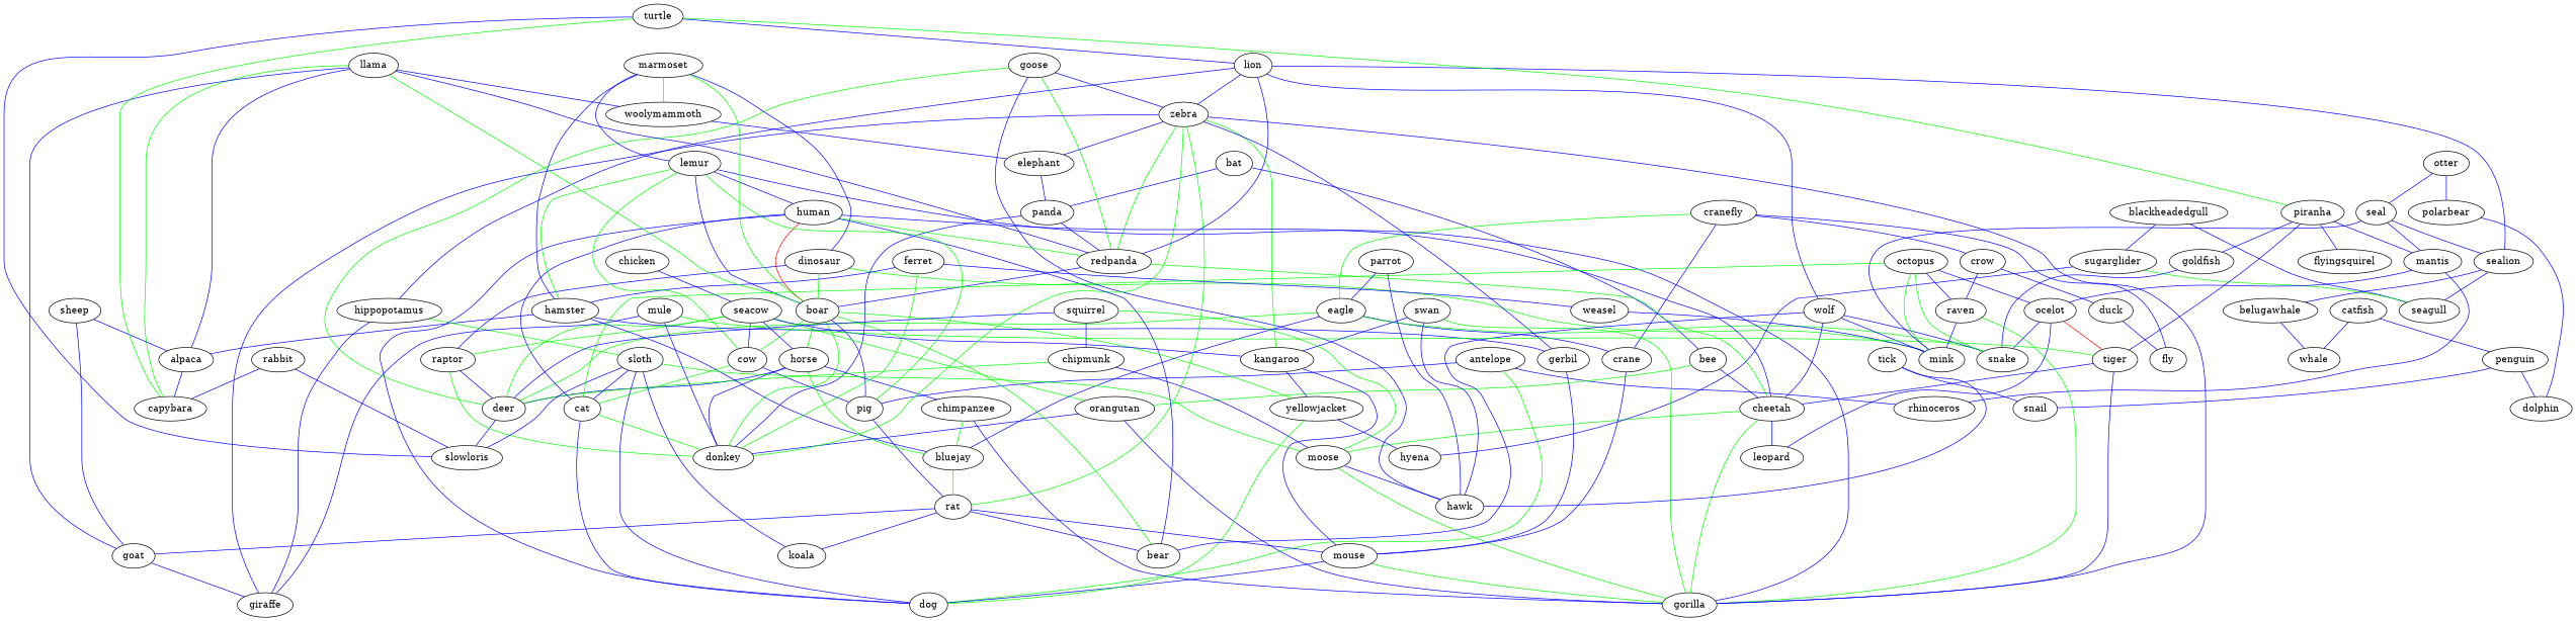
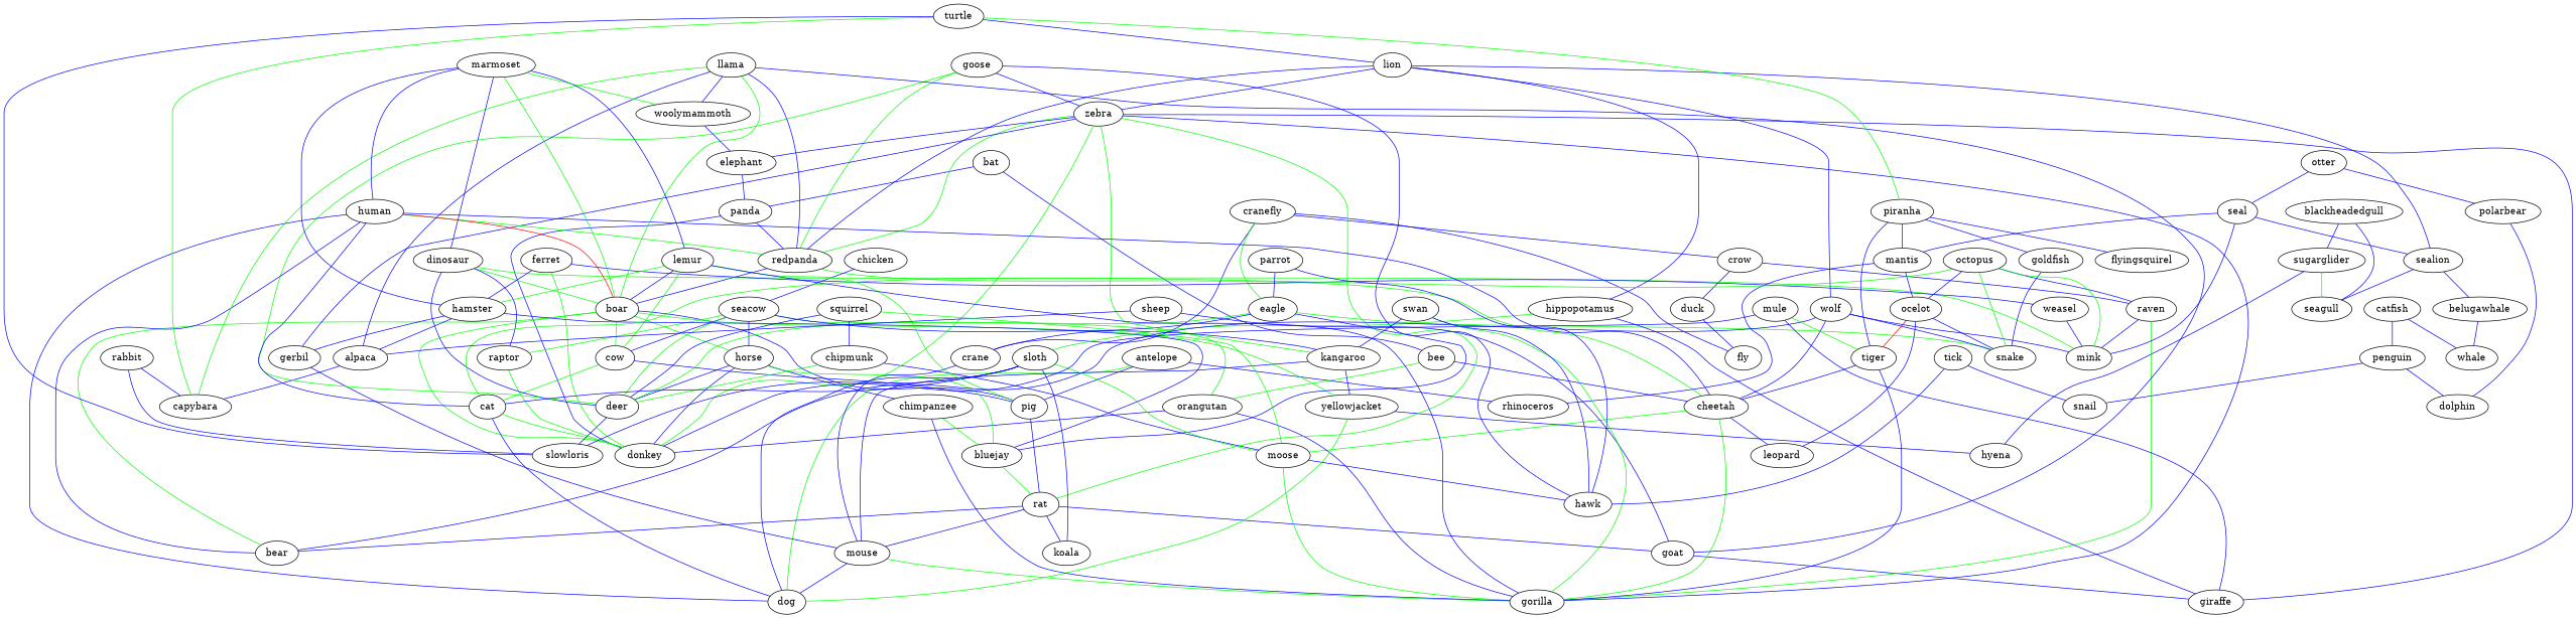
  strict graph {
    edge [color=blue weight=1]
    alpaca
    capybara
    antelope
    pig
    rhinoceros
    dog
    rat
    bear
    mouse
    goat
    koala
    bat
    bee
    panda
    cheetah
    orangutan
    donkey
    redpanda
    leopard
    gorilla
    moose
    boar
    hawk
    belugawhale
    whale
    blackheadedgull
    seagull
    sugarglider
    hyena
    cow
    horse
    yellowjacket
    cat
    deer
    chimpanzee
    bluejay
    catfish
    penguin
    dolphin
    snail
    chicken
    seacow
    raptor
    kangaroo
    slowloris
    chipmunk
    crane
    cranefly
    crow
    fly
    eagle
    duck
    raven
    snake
    mink
    dinosaur
    ferret
    hamster
    weasel
    gerbil
    giraffe
    goldfish
    goose
    zebra
    elephant
    hippopotamus
    sloth
    human
    lemur
    lion
    sealion
    wolf
    llama
    woolymammoth
    mantis
    ocelot
    tiger
    marmoset
    mule
    octopus
    otter
    polarbear
    seal
    parrot
    piranha
    flyingsquirel
    rabbit
    sheep
    squirrel
    swan
    tick
    turtle
    alpaca -- capybara
    antelope -- pig
    antelope -- rhinoceros
    antelope -- dog [color=green]
    pig -- rat
    rat -- bear
    rat -- mouse
    rat -- goat
    rat -- koala
    mouse -- dog
    mouse -- gorilla [color=green]
    goat -- giraffe
    bat -- bee
    bat -- panda
    bee -- cheetah
    bee -- orangutan [color=green]
    panda -- donkey
    panda -- redpanda
    cheetah -- leopard
    cheetah -- gorilla [color=green]
    cheetah -- moose [color=green]
    orangutan -- donkey
    orangutan -- gorilla
    redpanda -- cheetah [color=green]
    redpanda -- boar
    moose -- gorilla [color=green]
    moose -- hawk
    boar -- pig
    boar -- bear [color=green]
    boar -- donkey [color=green]
    boar -- cow [color=green]
    boar -- horse [color=green]
    boar -- yellowjacket [color=green]
    belugawhale -- whale
    blackheadedgull -- seagull
    blackheadedgull -- sugarglider
    sugarglider -- seagull [color=green]
    sugarglider -- hyena
    cow -- pig
    cow -- cat [color=green]
    horse -- donkey
    horse -- deer
    horse -- chimpanzee
    horse -- bluejay [color=green]
    yellowjacket -- dog [color=green]
    yellowjacket -- hyena
    cat -- dog
    cat -- donkey [color=green]
    deer -- slowloris
    chimpanzee -- gorilla
    chimpanzee -- bluejay [color=green]
    bluejay -- rat [color=green]
    catfish -- whale
    catfish -- penguin
    penguin -- dolphin
    penguin -- snail
    chicken -- seacow
    seacow -- orangutan [color=green]
    seacow -- cow
    seacow -- horse
    seacow -- deer [color=green]
    seacow -- raptor [color=green]
    seacow -- kangaroo
    raptor -- donkey [color=green]
-   raptor -- deer
+   dinosaur -- deer
    kangaroo -- mouse
    kangaroo -- yellowjacket
    chipmunk -- moose
    chipmunk -- deer [color=green]
    crane -- mouse
    cranefly -- crane
    cranefly -- crow
    cranefly -- fly
    cranefly -- eagle [color=green]
    crow -- duck
    crow -- raven
    eagle -- deer [color=green]
    eagle -- bluejay
    eagle -- crane
    eagle -- snake [color=green]
    duck -- fly
    raven -- gorilla [color=green]
    raven -- mink
    dinosaur -- boar [color=green]
    dinosaur -- raptor
    dinosaur -- mink [color=green]
    ferret -- donkey [color=green]
    ferret -- hamster
    ferret -- weasel
    hamster -- alpaca
    hamster -- bluejay
    hamster -- gerbil
    weasel -- mink
    gerbil -- mouse
    goldfish -- snake
    goose -- redpanda [color=green]
    goose -- hawk
    goose -- deer [color=green]
    goose -- zebra
    zebra -- rat [color=green]
    zebra -- donkey [color=green]
    zebra -- redpanda [color=green]
    zebra -- gorilla
    zebra -- kangaroo [color=green]
    zebra -- gerbil
    zebra -- giraffe
    zebra -- elephant
    elephant -- panda
    hippopotamus -- giraffe
    hippopotamus -- sloth [color=green]
    sloth -- dog
    sloth -- koala
    sloth -- moose [color=green]
    sloth -- cat
    sloth -- slowloris
    human -- dog
    human -- bear
    human -- cheetah
    human -- redpanda [color=green]
    human -- boar [color=red]
    human -- cat
    lemur -- pig [color=green]
    lemur -- gorilla
    lemur -- boar
    lemur -- cow [color=green]
    lemur -- hamster [color=green]
    lion -- redpanda
    lion -- zebra
    lion -- hippopotamus
    lion -- sealion
    lion -- wolf
    sealion -- belugawhale
    sealion -- seagull
    wolf -- bear
    wolf -- cheetah
    wolf -- snake
    wolf -- mink
    llama -- alpaca
    llama -- capybara [color=green]
    llama -- goat
    llama -- redpanda
    llama -- boar [color=green]
    llama -- woolymammoth
    woolymammoth -- elephant
    mantis -- rhinoceros
    mantis -- ocelot
    ocelot -- leopard
    ocelot -- snake
    ocelot -- tiger [color=red]
    tiger -- cheetah
    tiger -- gorilla
    marmoset -- boar [color=green]
    marmoset -- dinosaur
    marmoset -- hamster
-   lemur -- human
+   marmoset -- human
    marmoset -- lemur
    marmoset -- woolymammoth [color=green]
    mule -- donkey
    mule -- giraffe
    mule -- tiger [color=green]
    octopus -- cat [color=green]
    octopus -- raven
    octopus -- snake [color=green]
    octopus -- mink [color=green]
    octopus -- ocelot
    otter -- polarbear
    otter -- seal
    polarbear -- dolphin
    seal -- mink
    seal -- sealion
    seal -- mantis
    parrot -- hawk
    parrot -- eagle
    piranha -- goldfish
    piranha -- mantis
    piranha -- tiger
    piranha -- flyingsquirel
    rabbit -- capybara
    rabbit -- slowloris
    sheep -- alpaca
    sheep -- goat
    squirrel -- moose [color=green]
    squirrel -- deer
    squirrel -- chipmunk
    swan -- gorilla [color=green]
    swan -- hawk
    swan -- kangaroo
    tick -- hawk
    tick -- snail
    turtle -- capybara [color=green]
    turtle -- slowloris
    turtle -- lion
    turtle -- piranha [color=green]
  }
